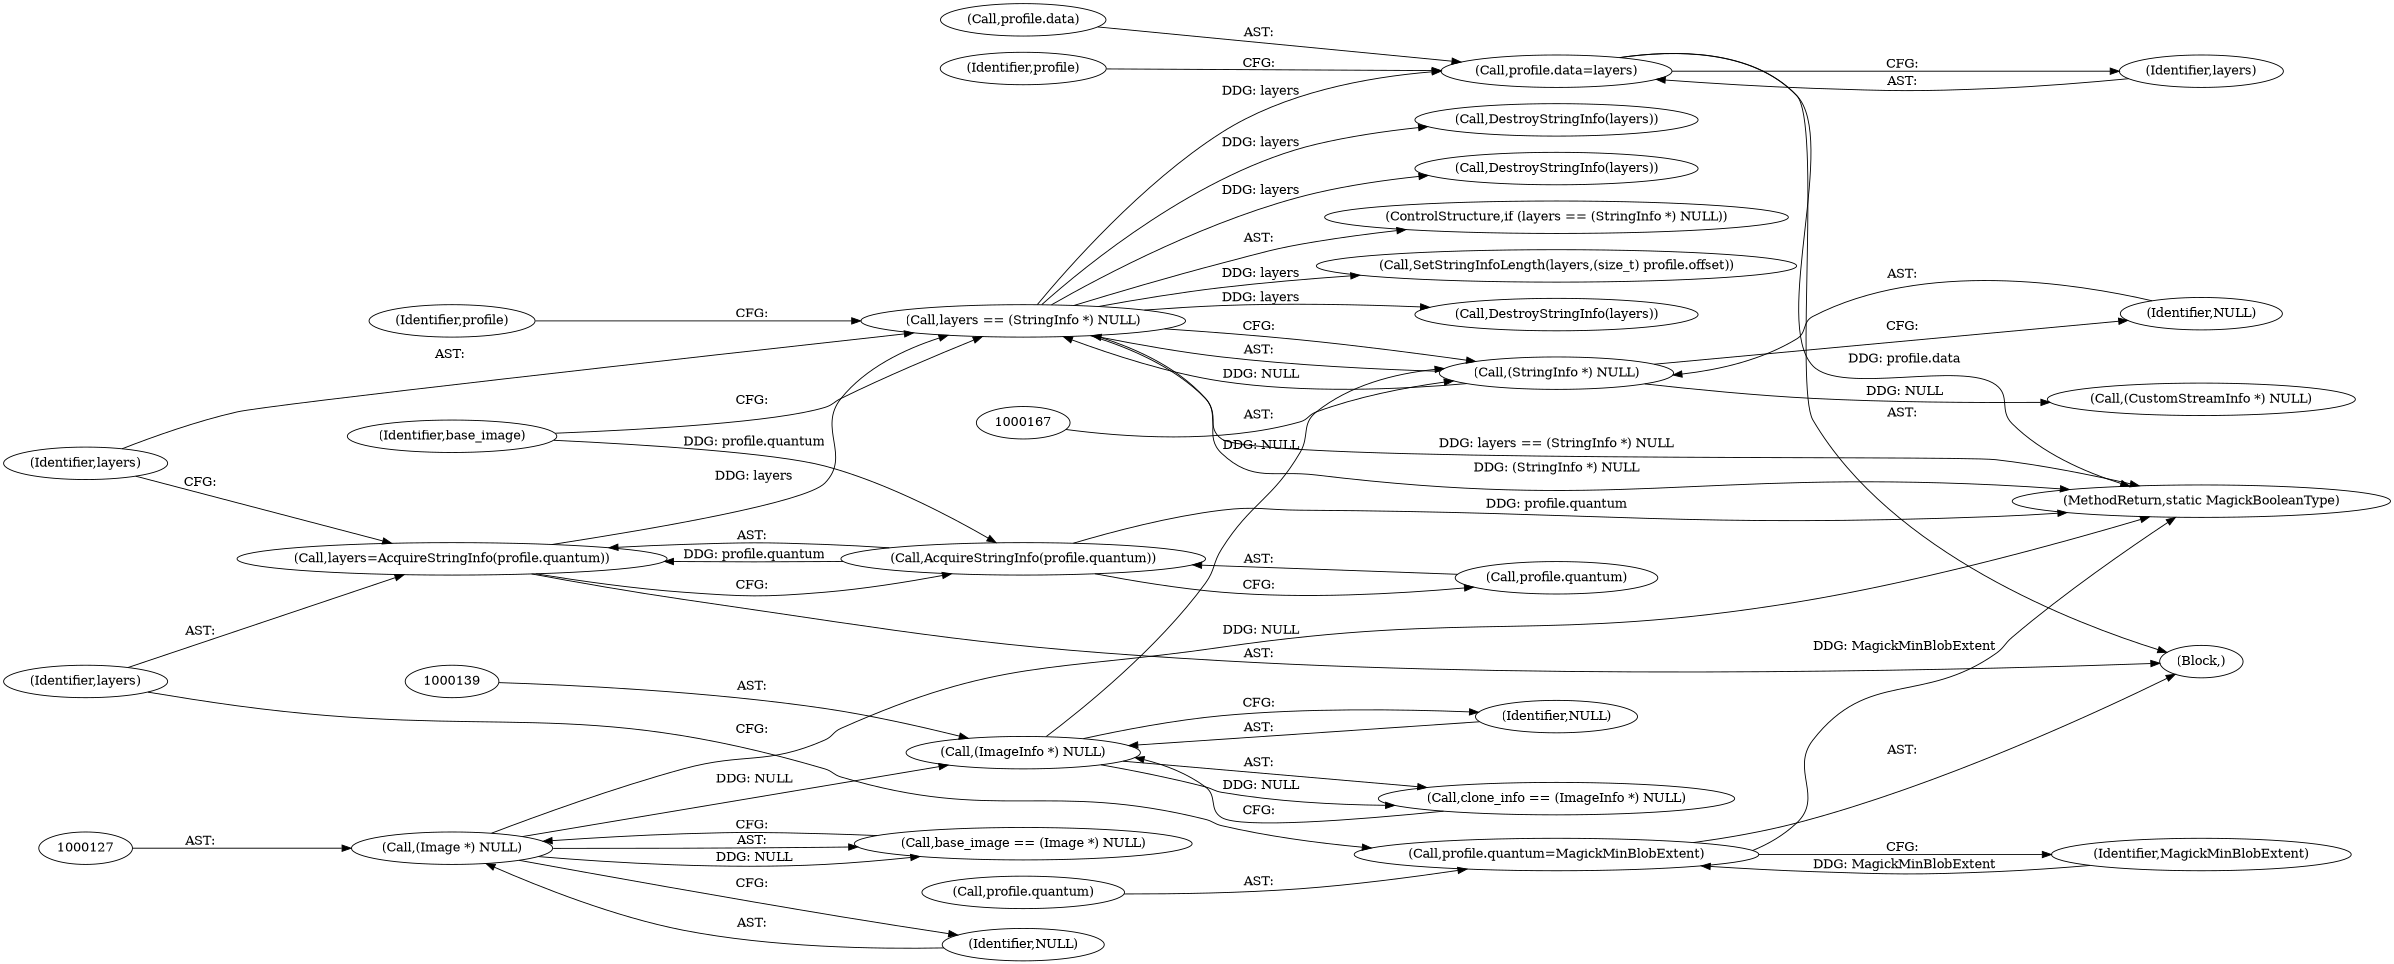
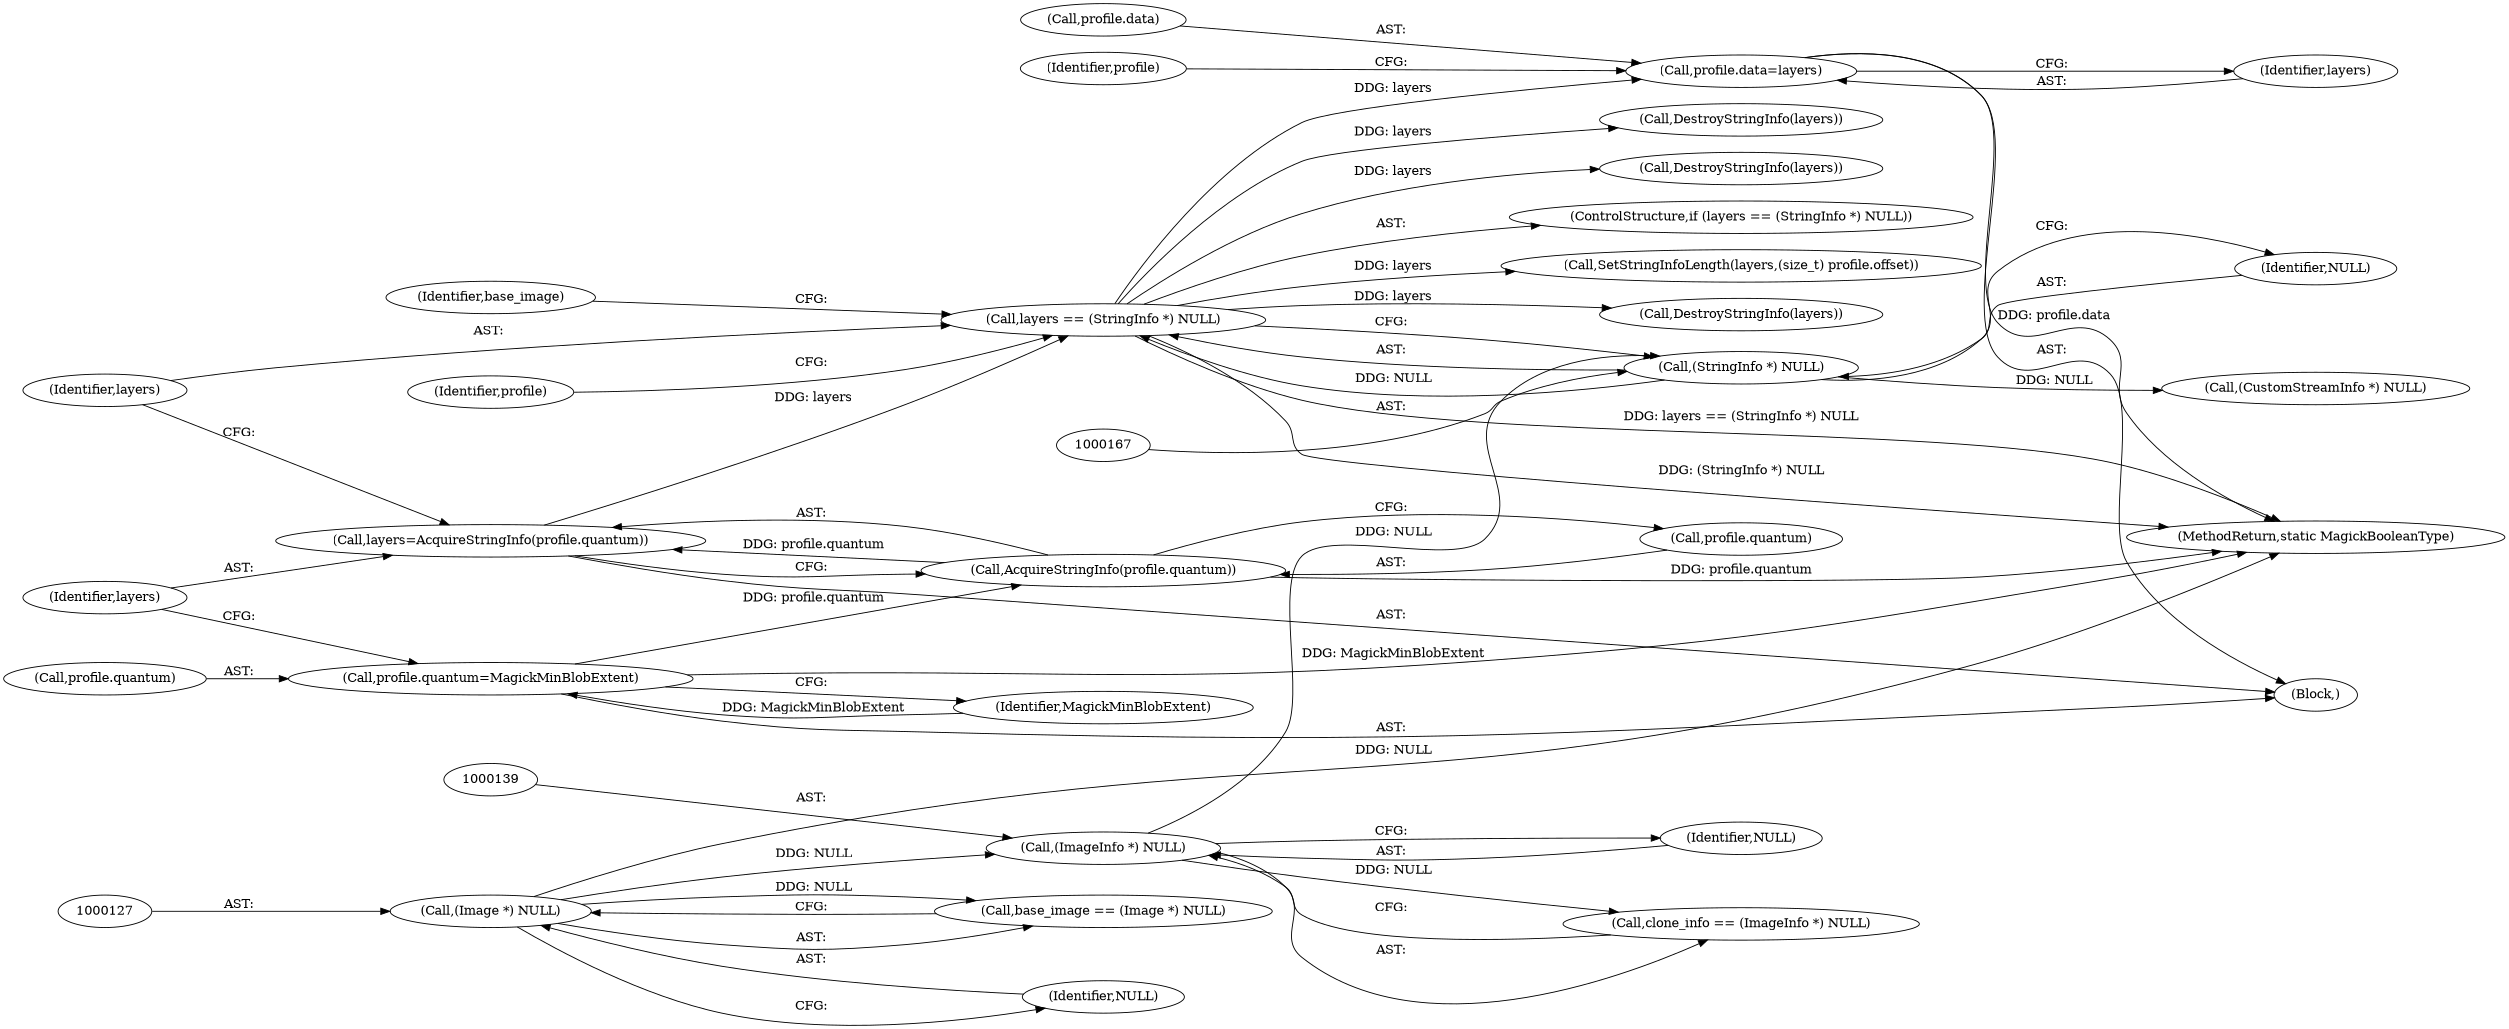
  digraph {
    rankdir=LR
    n1 [label="(Call,profile.data=layers)"]
    n2 [label="(MethodReturn,static MagickBooleanType)"]
    n3 [label="(Identifier,layers)"]
    n4 [label="(Block,)"]
    n5 [label="(Call,layers == (StringInfo *) NULL)"]
    n6 [label="(Call,(StringInfo *) NULL)"]
    n7 [label="(Call,DestroyStringInfo(layers))"]
    n8 [label="(Call,DestroyStringInfo(layers))"]
    n9 [label="(ControlStructure,if (layers == (StringInfo *) NULL))"]
    n10 [label="(Call,SetStringInfoLength(layers,(size_t) profile.offset))"]
    n11 [label="(Call,DestroyStringInfo(layers))"]
    n12 [label="(Call,(CustomStreamInfo *) NULL)"]
    n13 [label="(Identifier,NULL)"]
    n14 [label="(Call,layers=AcquireStringInfo(profile.quantum))"]
    n15 [label="(Call,AcquireStringInfo(profile.quantum))"]
    n16 [label="(Call,profile.quantum)"]
    n17 [label="(Call,profile.quantum=MagickMinBlobExtent)"]
    n18 [label="(Identifier,MagickMinBlobExtent)"]
    n19 [label="(Call,(ImageInfo *) NULL)"]
    n20 [label="(Identifier,NULL)"]
    n21 [label="(Call,clone_info == (ImageInfo *) NULL)"]
    n22 [label="(Call,(Image *) NULL)"]
    n23 [label="(Identifier,NULL)"]
    n24 [label="(Call,base_image == (Image *) NULL)"]
    n25 [label="(Identifier,base_image)"]
    n26 [label="(Call,profile.data)"]
    n27 [label="(Identifier,layers)"]
    n28 [label="(Identifier,layers)"]
    n29 [label="(Identifier,profile)"]
    n30 [label="(Identifier,profile)"]
    n31 [label="(Call,profile.quantum)"]
    1000167
    1000139
    1000127
    n1 -> n2 [label="DDG: profile.data"]
    n1 -> n3 [label="CFG: "]
    n1 -> n4 [label="AST: "]
    n3 -> n1 [label="AST: "]
    n5 -> n1 [label="DDG: layers"]
    n5 -> n2 [label="DDG: layers == (StringInfo *) NULL"]
    n5 -> n2 [label="DDG: (StringInfo *) NULL"]
    n5 -> n6 [label="CFG: "]
    n5 -> n7 [label="DDG: layers"]
    n5 -> n8 [label="DDG: layers"]
    n5 -> n9 [label="AST: "]
    n5 -> n10 [label="DDG: layers"]
    n5 -> n11 [label="DDG: layers"]
    n6 -> n5 [label="AST: "]
    n6 -> n5 [label="DDG: NULL"]
    n6 -> n12 [label="DDG: NULL"]
    n6 -> n13 [label="CFG: "]
    n13 -> n6 [label="AST: "]
    n14 -> n4 [label="AST: "]
    n14 -> n5 [label="DDG: layers"]
    n14 -> n15 [label="CFG: "]
    n15 -> n2 [label="DDG: profile.quantum"]
    n15 -> n14 [label="AST: "]
    n15 -> n14 [label="DDG: profile.quantum"]
    n15 -> n16 [label="CFG: "]
    n16 -> n15 [label="AST: "]
    n17 -> n2 [label="DDG: MagickMinBlobExtent"]
    n17 -> n4 [label="AST: "]
-   n25 -> n15 [label="DDG: profile.quantum"]
+   n17 -> n15 [label="DDG: profile.quantum"]
    n17 -> n18 [label="CFG: "]
    n18 -> n17 [label="DDG: MagickMinBlobExtent"]
    n19 -> n6 [label="DDG: NULL"]
    n19 -> n20 [label="CFG: "]
    n19 -> n21 [label="AST: "]
    n19 -> n21 [label="DDG: NULL"]
    n20 -> n19 [label="AST: "]
    n21 -> n19 [label="CFG: "]
    n22 -> n2 [label="DDG: NULL"]
    n22 -> n19 [label="DDG: NULL"]
    n22 -> n23 [label="CFG: "]
    n22 -> n24 [label="AST: "]
    n22 -> n24 [label="DDG: NULL"]
    n23 -> n22 [label="AST: "]
    n24 -> n22 [label="CFG: "]
    n25 -> n5 [label="CFG: "]
    n26 -> n1 [label="AST: "]
    n27 -> n5 [label="AST: "]
    n27 -> n14 [label="CFG: "]
    n28 -> n14 [label="AST: "]
    n28 -> n17 [label="CFG: "]
    n29 -> n5 [label="CFG: "]
    n30 -> n1 [label="CFG: "]
    n31 -> n17 [label="AST: "]
    1000167 -> n6 [label="AST: "]
    1000139 -> n19 [label="AST: "]
    1000127 -> n22 [label="AST: "]
  }
